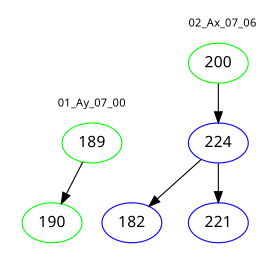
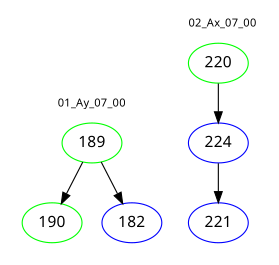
  digraph {
    fontname="Noto Sans"
    node [color=green fontname="Noto Sans"]
    edge [color=black fontname="Noto Sans"]
    n1 [label=189]
    n2 [color=blue label=182]
    n3 [label=190]
-   n4 [label=200]
+   n4 [label=220]
    n5 [color=blue label=224]
    n6 [color=blue label=221]
    subgraph cluster_1 {
      color=white
      fontsize=10
      label="01_Ay_07_00"
      n1
      n2
      n3
    }
    subgraph cluster_2 {
      color=white
      fontsize=10
-     label="02_Ax_07_06"
+     label="02_Ax_07_00"
      n4
      n5
      n6
    }
-   n5 -> n2
+   n1 -> n2
    n1 -> n3
    n4 -> n5
    n5 -> n6
  }
